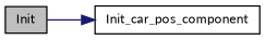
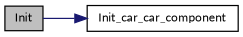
  digraph {
    rankdir=LR
    fontname=Lato
    node [color=black fontname=Lato fontsize=10 shape=record style=filled]
    n1 [fillcolor=grey75 fontcolor=black height=0.2 label=Init width=0.4]
-   n2 [fillcolor=white height=0.2 label=Init_car_pos_component width=0.4]
+   n2 [fillcolor=white height=0.2 label=Init_car_car_component width=0.4]
    n1 -> n2 [color=midnightblue fontname=Lato fontsize=10 labelfontname=Helvetica labelfontsize=10 style=solid]
  }
